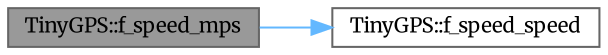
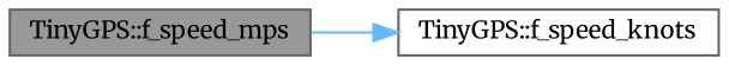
  digraph {
    rankdir=LR
    fontname=Merriweather
    node [fontname=Merriweather fontsize=10 shape=box style=filled]
    n1 [color=gray40 fillcolor=grey60 fontcolor=black height=0.2 label="TinyGPS::f_speed_mps" width=0.4]
-   n2 [color=grey40 fillcolor=white height=0.2 label="TinyGPS::f_speed_speed" width=0.4]
+   n2 [color=grey40 fillcolor=white height=0.2 label="TinyGPS::f_speed_knots" width=0.4]
    n1 -> n2 [color=steelblue1 fontname=Merriweather fontsize=10 labelfontname=Helvetica labelfontsize=10 style=solid]
  }
